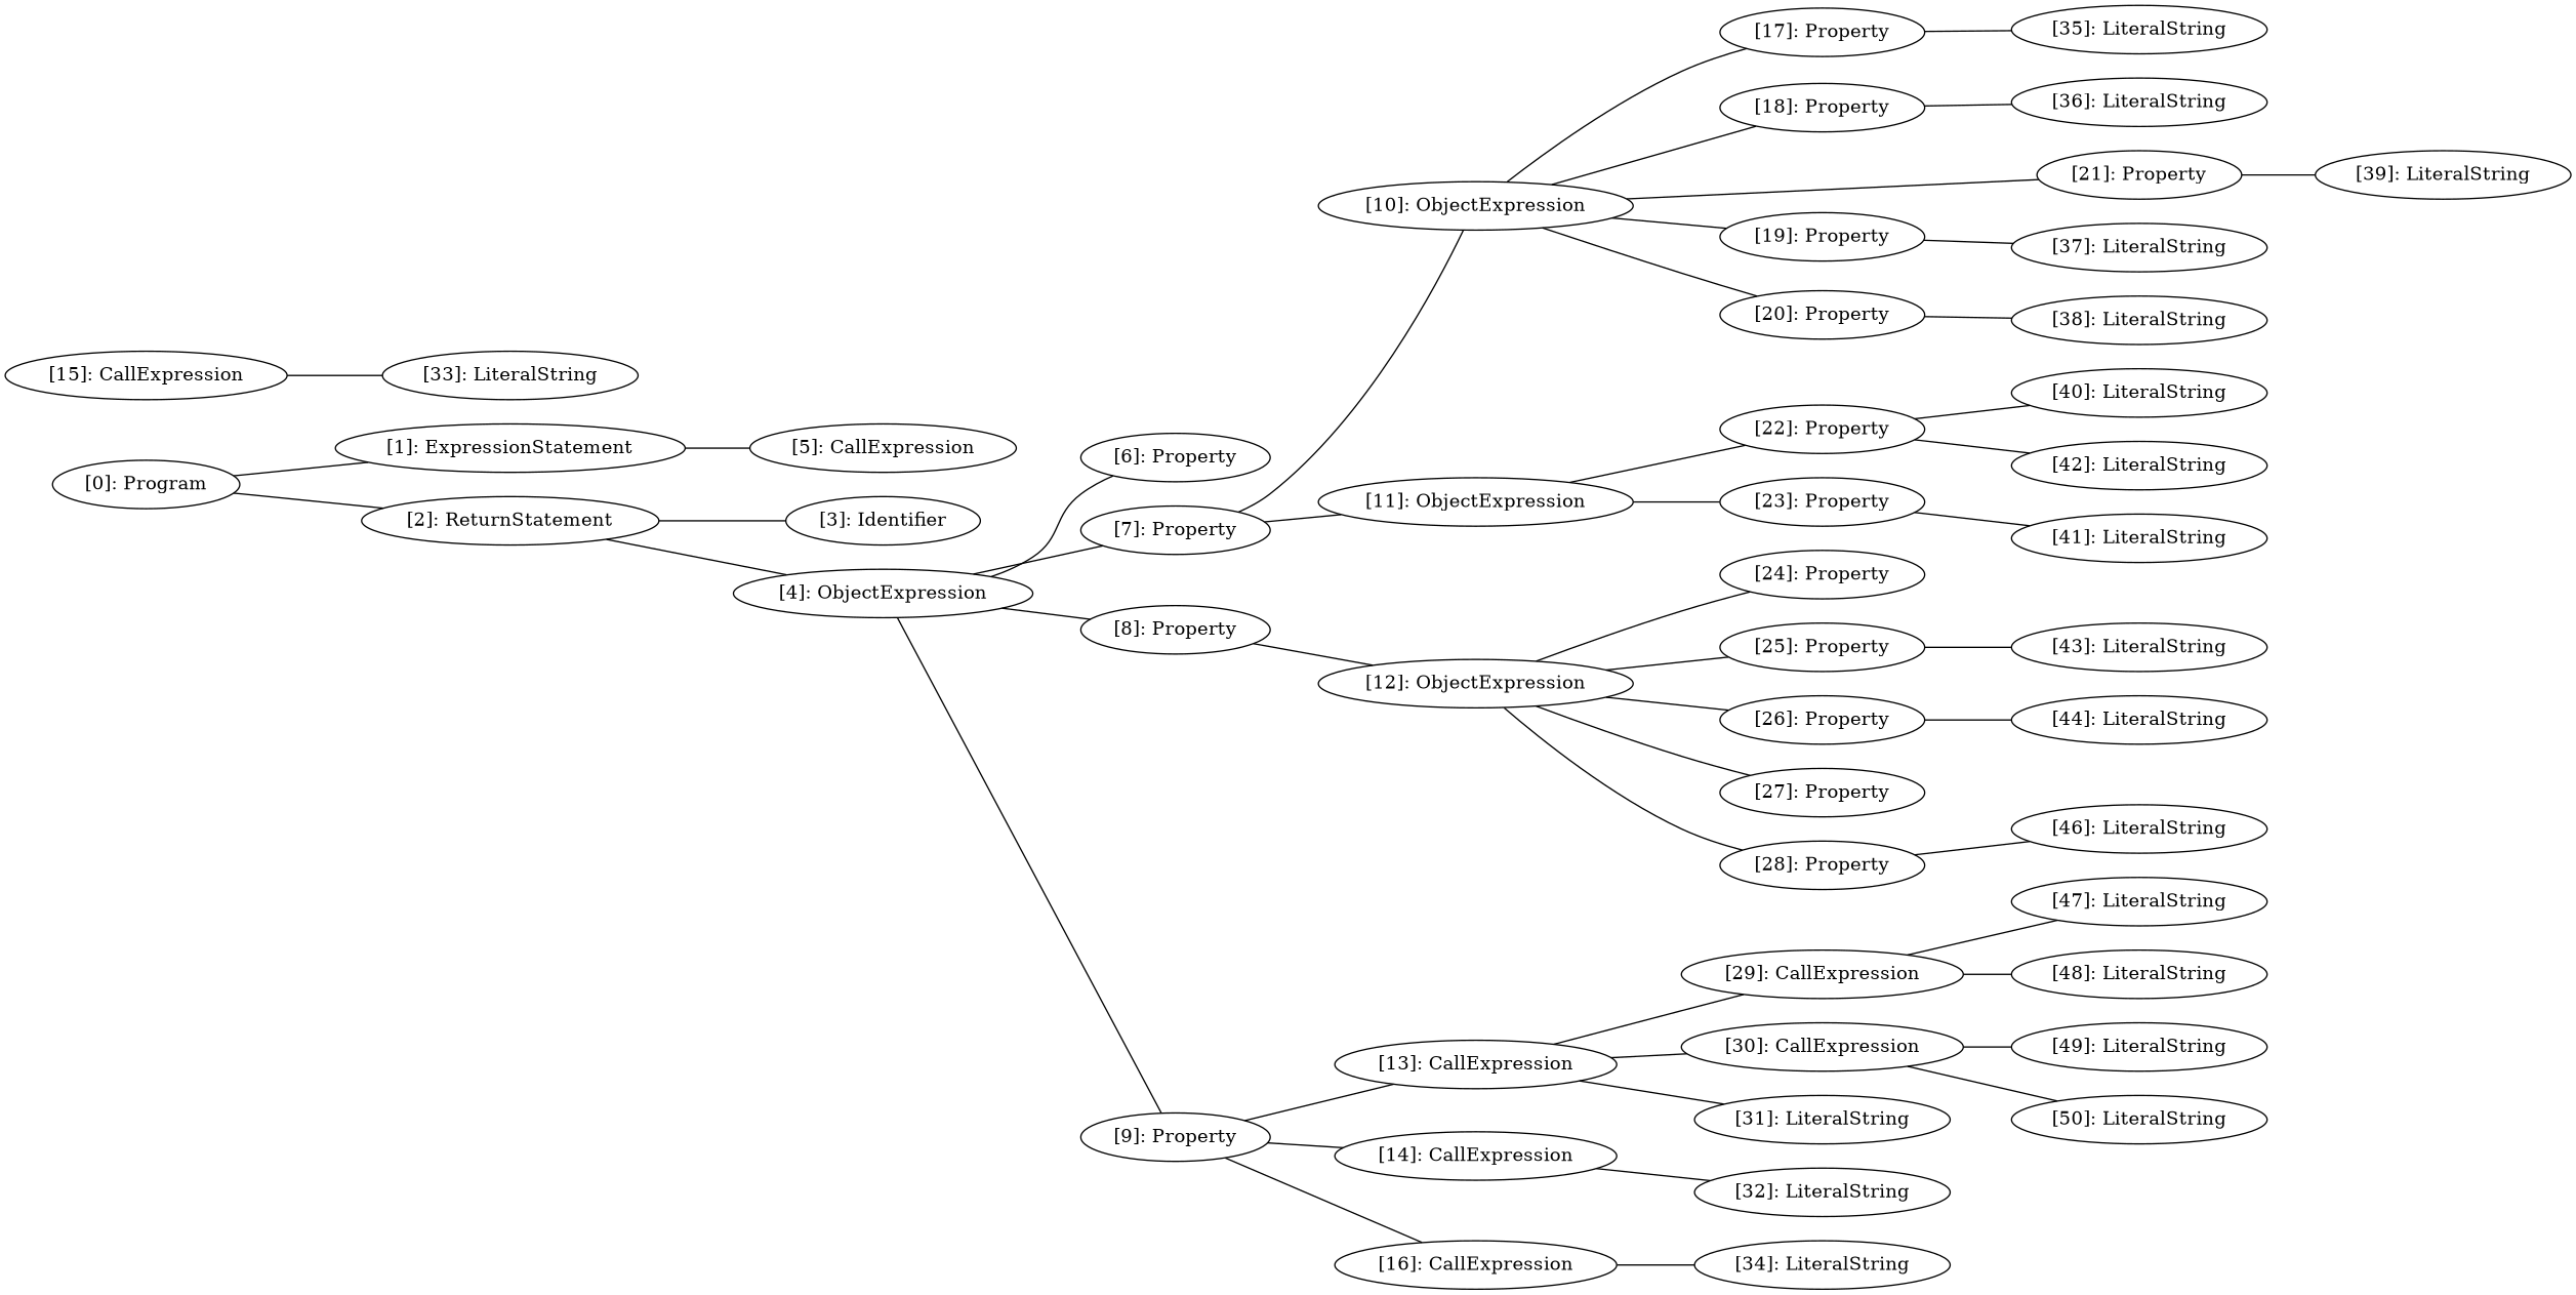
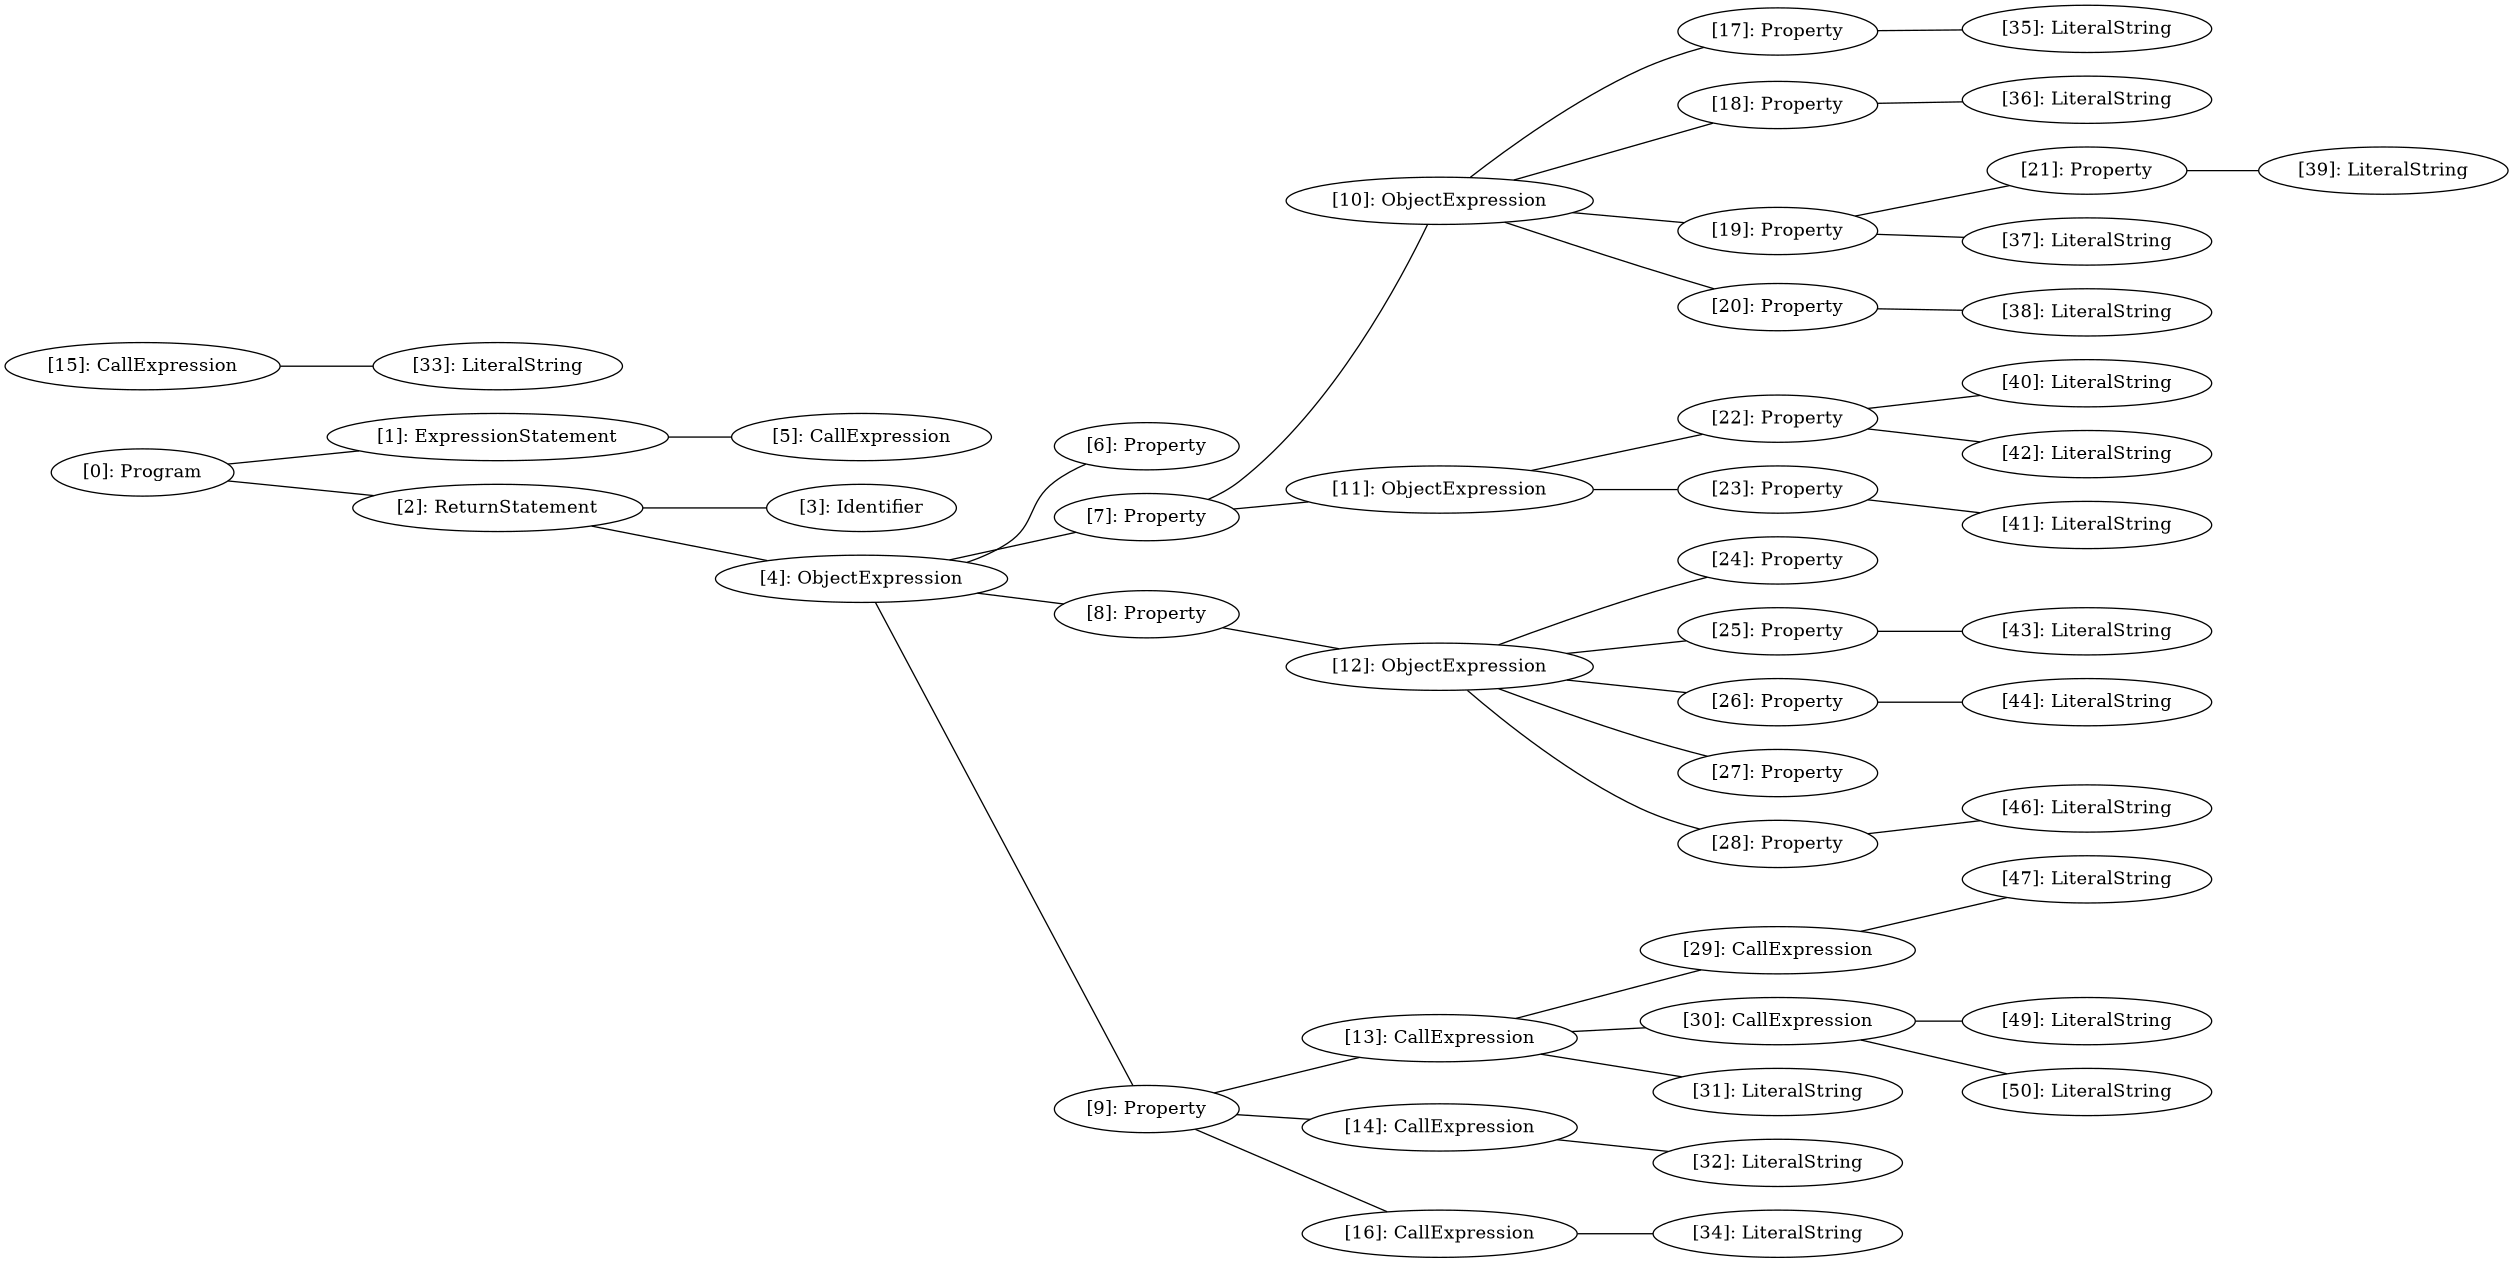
  graph {
    rankdir=LR
    n1 [label="[0]: Program"]
    n2 [label="[1]: ExpressionStatement"]
    n3 [label="[2]: ReturnStatement"]
    n4 [label="[5]: CallExpression"]
    n5 [label="[3]: Identifier"]
    n6 [label="[4]: ObjectExpression"]
    n7 [label="[6]: Property"]
    n8 [label="[7]: Property"]
    n9 [label="[8]: Property"]
    n10 [label="[9]: Property"]
    n11 [label="[10]: ObjectExpression"]
    n12 [label="[11]: ObjectExpression"]
    n13 [label="[12]: ObjectExpression"]
    n14 [label="[13]: CallExpression"]
    n15 [label="[14]: CallExpression"]
    n16 [label="[16]: CallExpression"]
    n17 [label="[17]: Property"]
    n18 [label="[18]: Property"]
    n19 [label="[19]: Property"]
    n20 [label="[20]: Property"]
    n21 [label="[21]: Property"]
    n22 [label="[22]: Property"]
    n23 [label="[23]: Property"]
    n24 [label="[24]: Property"]
    n25 [label="[25]: Property"]
    n26 [label="[26]: Property"]
    n27 [label="[27]: Property"]
    n28 [label="[28]: Property"]
    n29 [label="[29]: CallExpression"]
    n30 [label="[30]: CallExpression"]
    n31 [label="[31]: LiteralString"]
    n32 [label="[32]: LiteralString"]
    n33 [label="[15]: CallExpression"]
    n34 [label="[33]: LiteralString"]
    n35 [label="[34]: LiteralString"]
    n36 [label="[35]: LiteralString"]
    n37 [label="[36]: LiteralString"]
    n38 [label="[37]: LiteralString"]
    n39 [label="[38]: LiteralString"]
    n40 [label="[39]: LiteralString"]
    n41 [label="[40]: LiteralString"]
    n42 [label="[42]: LiteralString"]
    n43 [label="[41]: LiteralString"]
    n44 [label="[43]: LiteralString"]
    n45 [label="[44]: LiteralString"]
    n46 [label="[46]: LiteralString"]
    n47 [label="[47]: LiteralString"]
-   n48 [label="[48]: LiteralString"]
    n49 [label="[49]: LiteralString"]
    n50 [label="[50]: LiteralString"]
    n1 -- n2
    n1 -- n3
    n2 -- n4
    n3 -- n5
    n3 -- n6
    n6 -- n7
    n6 -- n8
    n6 -- n9
    n6 -- n10
    n8 -- n11
    n8 -- n12
    n9 -- n13
    n10 -- n14
    n10 -- n15
    n10 -- n16
    n11 -- n17
    n11 -- n18
    n11 -- n19
    n11 -- n20
-   n11 -- n21
+   n19 -- n21
    n12 -- n22
    n12 -- n23
    n13 -- n24
    n13 -- n25
    n13 -- n26
    n13 -- n27
    n13 -- n28
    n14 -- n29
    n14 -- n30
    n14 -- n31
    n15 -- n32
    n16 -- n35
    n17 -- n36
    n18 -- n37
    n19 -- n38
    n20 -- n39
    n21 -- n40
    n22 -- n41
    n22 -- n42
    n23 -- n43
    n25 -- n44
    n26 -- n45
    n28 -- n46
    n29 -- n47
-   n29 -- n48
    n30 -- n49
    n30 -- n50
    n33 -- n34
  }
